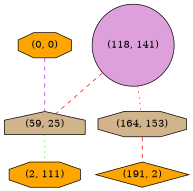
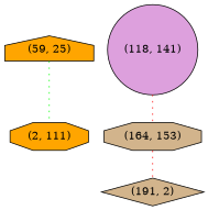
  graph {
    fontname="DejaVu Serif"
    node [fillcolor=tan fontname="DejaVu Serif" shape=octagon style=filled]
    edge [color=red fontname="DejaVu Serif" style=dashed weight=1]
-   "(0, 0)" [fillcolor=orange]
-   "(59, 25)" [shape=house]
+   "(59, 25)" [fillcolor=orange shape=house]
    "(2, 111)" [fillcolor=orange]
    "(118, 141)" [fillcolor=plum shape=circle]
    "(164, 153)"
-   "(191, 2)" [fillcolor=orange shape=diamond]
-   "(0, 0)" -- "(59, 25)" [color=purple weight=4]
+   "(191, 2)" [shape=diamond]
    "(59, 25)" -- "(2, 111)" [color=green style=dotted weight=2]
-   "(118, 141)" -- "(59, 25)"
    "(118, 141)" -- "(164, 153)" [style=dotted]
-   "(164, 153)" -- "(191, 2)"
+   "(164, 153)" -- "(191, 2)" [style=dotted]
  }
